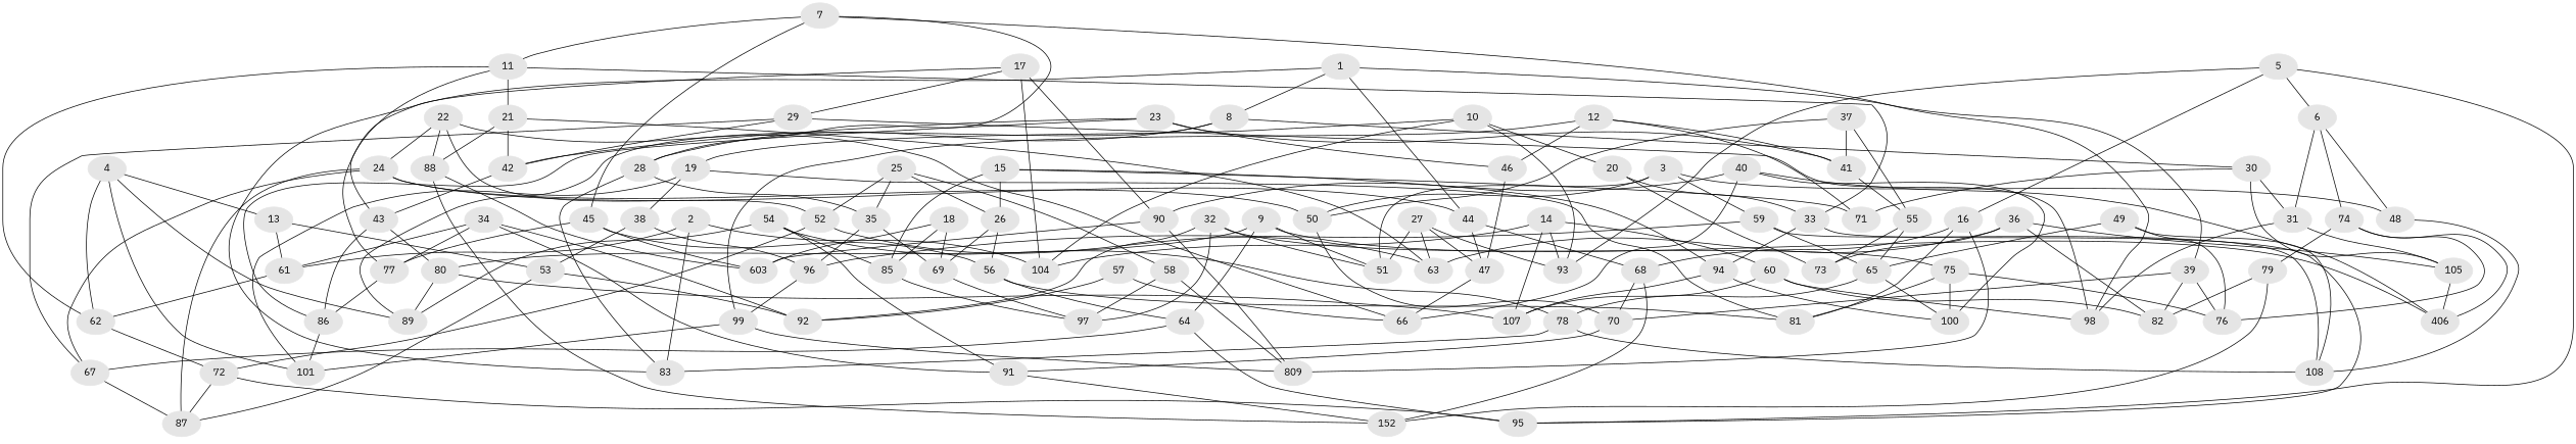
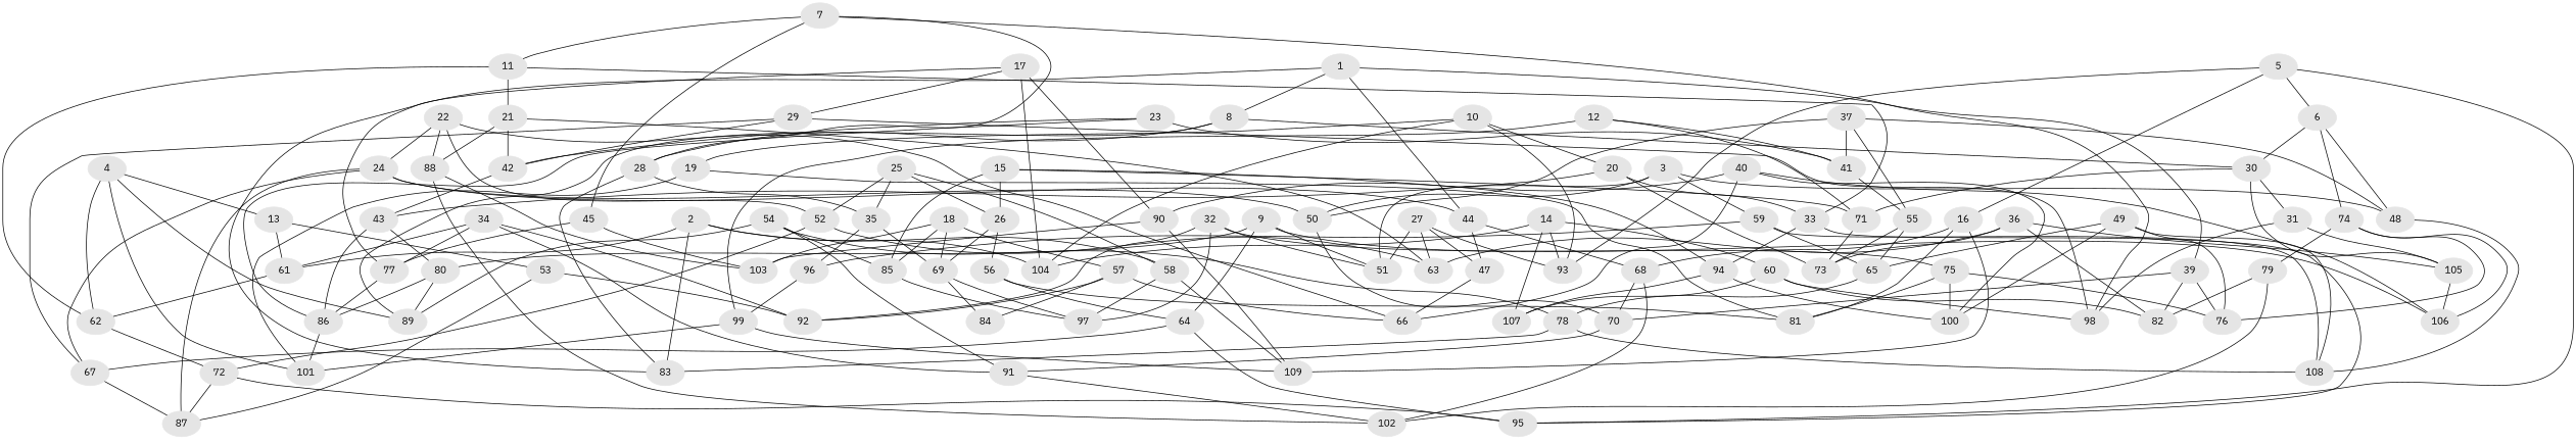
  graph {
    fontname="IBM Plex Sans"
    node [color=gray90 fontname="IBM Plex Sans" style=filled]
    edge [fontname="IBM Plex Sans"]
    1
    8
    39
    44
    83
    89
    28
    30
    82
    70
    76
    68
    47
    2
    58
    61
    104
-   109 [label=809]
+   109
    97
    62
    3
    48
    50
    51
    59
    108
    96
    65
    4
    13
    101
    53
    72
    5
    6
    16
    93
    95
    31
    74
    81
    98
    105
-   106 [label=406]
+   106
    79
    7
    11
    45
    21
    33
    35
    77
-   103 [label=603]
+   103
    56
    71
    9
    64
    80
    67
    107
    10
    19
    20
-   38
    43
    73
    42
    63
    88
    94
    12
    41
-   46
    99
    55
    87
    92
    14
    60
    15
    26
    85
    69
    100
-   102 [label=152]
+   102
    17
    29
    90
    86
    18
    57
+   84
    66
    22
    24
    52
    23
    25
    27
    32
    75
    34
    91
    36
    37
    40
    49
    78
    54
    1 -- 8
    1 -- 39
    1 -- 44
    1 -- 83
    8 -- 89
    8 -- 28
    8 -- 30
    39 -- 82
    39 -- 70
    39 -- 76
    44 -- 68
    44 -- 47
    28 -- 83
    28 -- 35
    30 -- 31
    30 -- 105
    30 -- 71
    70 -- 91
    68 -- 70
    68 -- 102
    47 -- 66
    2 -- 83
+   2 -- 58
    2 -- 61
    2 -- 104
    58 -- 109
    58 -- 97
    61 -- 62
    62 -- 72
    3 -- 48
    3 -- 50
    3 -- 51
    3 -- 59
    48 -- 108
    50 -- 70
    59 -- 108
    59 -- 96
    59 -- 65
    96 -- 99
    65 -- 78
    4 -- 89
    4 -- 62
    4 -- 13
    4 -- 101
    13 -- 61
    13 -- 53
    53 -- 87
    53 -- 92
    72 -- 95
    72 -- 87
    5 -- 6
    5 -- 16
    5 -- 93
    5 -- 95
    6 -- 48
-   6 -- 31
+   6 -- 30
    6 -- 74
    16 -- 68
    16 -- 109
    16 -- 81
    31 -- 98
    31 -- 105
    74 -- 76
    74 -- 106
    74 -- 79
    105 -- 106
    79 -- 82
    79 -- 102
    7 -- 28
    7 -- 98
    7 -- 11
    7 -- 45
    11 -- 62
    11 -- 21
    11 -- 33
    45 -- 77
    45 -- 103
-   45 -- 56
    21 -- 42
    21 -- 63
    21 -- 88
    33 -- 95
    33 -- 94
    35 -- 96
    35 -- 69
    77 -- 86
    56 -- 81
    56 -- 64
+   71 -- 73
    9 -- 51
    9 -- 106
    9 -- 64
    9 -- 80
    64 -- 95
    64 -- 67
    80 -- 89
-   80 -- 107
+   80 -- 86
    67 -- 87
    10 -- 104
    10 -- 93
    10 -- 19
    10 -- 20
    19 -- 101
    19 -- 81
-   19 -- 38
    20 -- 33
-   11 -- 43
+   20 -- 43
    20 -- 73
-   38 -- 96
-   38 -- 53
    43 -- 80
    43 -- 86
    42 -- 43
    88 -- 103
    88 -- 102
    94 -- 107
    94 -- 100
    12 -- 71
    12 -- 41
-   12 -- 46
    12 -- 99
    41 -- 55
-   46 -- 47
    99 -- 109
    99 -- 101
    55 -- 65
    55 -- 73
    14 -- 104
    14 -- 93
    14 -- 107
    14 -- 60
    60 -- 82
    60 -- 98
    60 -- 107
    15 -- 71
    15 -- 94
    15 -- 26
    15 -- 85
    26 -- 56
    26 -- 69
    85 -- 97
    69 -- 97
+   69 -- 84
    17 -- 104
    17 -- 77
    17 -- 29
    17 -- 90
    29 -- 98
    29 -- 67
    29 -- 42
    90 -- 109
    90 -- 103
    86 -- 101
    18 -- 103
    18 -- 85
    18 -- 69
+   18 -- 57
    57 -- 92
+   57 -- 84
    57 -- 66
    22 -- 88
    22 -- 66
    22 -- 24
    22 -- 52
    24 -- 44
    24 -- 50
    24 -- 67
    24 -- 87
    52 -- 72
    52 -- 63
    23 -- 42
    23 -- 41
-   23 -- 46
    23 -- 86
    25 -- 58
    25 -- 35
    25 -- 26
    25 -- 52
    27 -- 47
    27 -- 51
    27 -- 93
    27 -- 63
    32 -- 97
    32 -- 51
    32 -- 92
    32 -- 75
    75 -- 76
    75 -- 81
    75 -- 100
    34 -- 61
    34 -- 77
    34 -- 92
    34 -- 91
    91 -- 102
    36 -- 82
    36 -- 105
    36 -- 73
    36 -- 63
+   37 -- 48
    37 -- 50
    37 -- 41
    37 -- 55
    40 -- 106
    40 -- 100
    40 -- 90
    40 -- 66
    49 -- 76
    49 -- 108
    49 -- 65
-   65 -- 100
+   49 -- 100
    78 -- 83
    78 -- 108
    54 -- 89
    54 -- 85
    54 -- 91
    54 -- 78
  }
